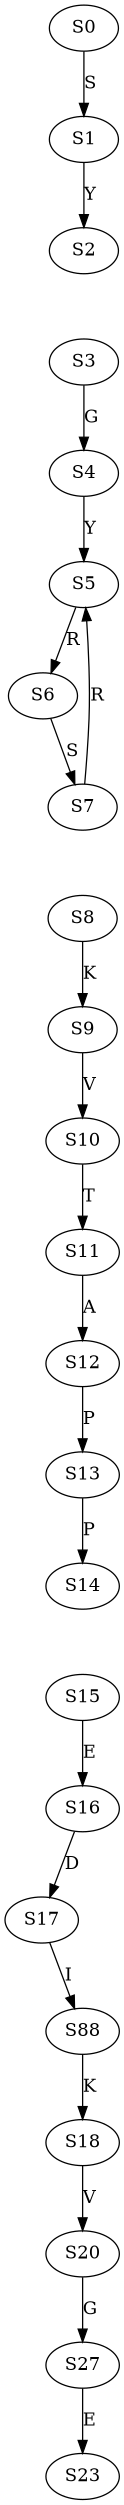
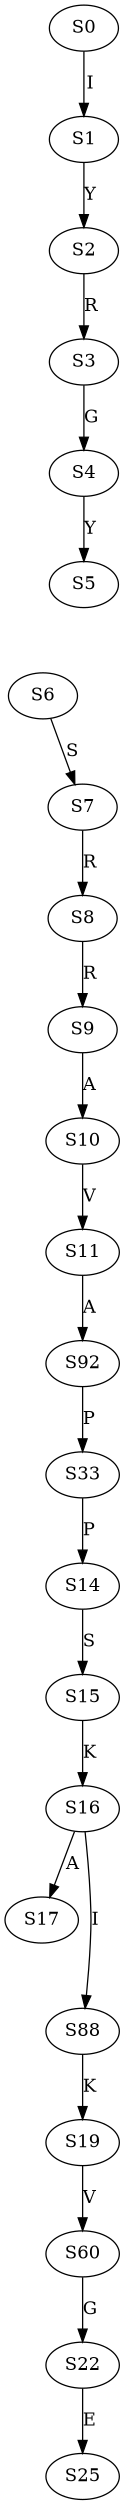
  strict digraph {
    S0
    S1
    S2
    S3
    S4
    S5
    S6
    S7
    S8
    S9
    S10
    S11
-   S12
-   S13
+   S12 [label=S92]
+   S13 [label=S33]
    S14
    S15
    S16
    S17
    n19 [label=S88]
-   S19 [label=S18]
-   S20
-   S22 [label=S27]
-   S23
-   S0 -> S1 [label=S]
+   S19
+   S20 [label=S60]
+   S22
+   S23 [label=S25]
+   S0 -> S1 [label=I]
    S1 -> S2 [label=Y]
+   S2 -> S3 [label=R]
    S3 -> S4 [label=G]
    S4 -> S5 [label=Y]
-   S5 -> S6 [label=R]
    S6 -> S7 [label=S]
-   S7 -> S5 [label=R]
-   S8 -> S9 [label=K]
-   S9 -> S10 [label=V]
-   S10 -> S11 [label=T]
+   S7 -> S8 [label=R]
+   S8 -> S9 [label=R]
+   S9 -> S10 [label=A]
+   S10 -> S11 [label=V]
    S11 -> S12 [label=A]
    S12 -> S13 [label=P]
    S13 -> S14 [label=P]
-   S15 -> S16 [label=E]
-   S16 -> S17 [label=D]
-   S17 -> n19 [label=I]
+   S14 -> S15 [label=S]
+   S15 -> S16 [label=K]
+   S16 -> S17 [label=A]
+   S16 -> n19 [label=I]
    n19 -> S19 [label=K]
    S19 -> S20 [label=V]
    S20 -> S22 [label=G]
    S22 -> S23 [label=E]
  }
